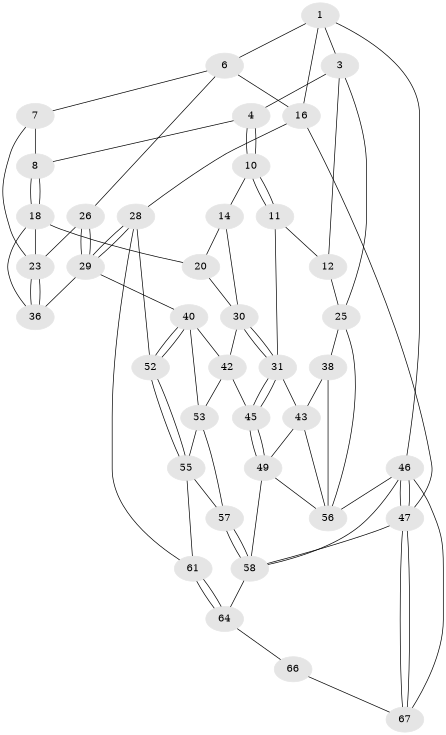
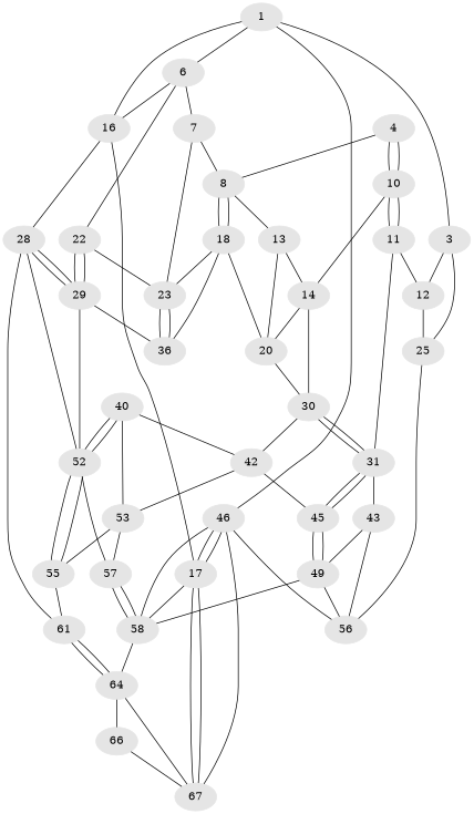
  graph {
    node [color=gray90 style=filled]
    1 [super="+2"]
    3
    6 [super="+17"]
    16 [super="+27"]
    46 [super="+69"]
    4 [super="+5"]
    12 [super="+26"]
    25
    7
-   22 [label=26]
+   22
    28 [super="+51"]
-   47 [super="+48"]
+   47 [super="+48" label=17]
    56 [super="+63"]
    58 [super="+59"]
    67 [super="+68"]
    8 [super="+9"]
    10
-   38 [super="+39"]
+   13
    18 [super="+19"]
    11 [super="+33"]
    14 [super="+15"]
    23 [super="+24"]
    29 [super="+37"]
    36
    20 [super="+21"]
    31 [super="+32"]
    30 [super="+34"]
    43 [super="+50"]
    45
    42 [super="+44"]
    52
    61
    40 [super="+41"]
    55 [super="+62"]
    64 [super="+65"]
    53 [super="+54"]
    49 [super="+60"]
    57
    66
    1 -- 3
    1 -- 6
    1 -- 16
    1 -- 46
-   3 -- 4
    3 -- 12
    3 -- 25
    6 -- 16
    6 -- 7
    6 -- 22
    16 -- 28
    16 -- 47
    46 -- 47
    46 -- 47
    46 -- 56
    46 -- 58
    46 -- 67
    4 -- 8
    4 -- 10
    4 -- 10
    12 -- 25
    25 -- 56
-   25 -- 38
    7 -- 8
    7 -- 23
    22 -- 23
    22 -- 29
    22 -- 29
    28 -- 29
    28 -- 29
    28 -- 52
    28 -- 61
    47 -- 58
    47 -- 67
    47 -- 67
    58 -- 64
+   8 -- 13
    8 -- 18
    8 -- 18
    10 -- 11
    10 -- 11
    10 -- 14
-   38 -- 56
-   38 -- 43
+   13 -- 14
+   13 -- 20
    18 -- 23
    18 -- 36
    18 -- 20
    11 -- 12
    11 -- 31
    14 -- 20
    14 -- 30
    23 -- 36
    23 -- 36
    29 -- 36
-   29 -- 40
+   29 -- 52
    20 -- 30
    31 -- 43
    31 -- 45
    31 -- 45
    30 -- 31
    30 -- 31
    30 -- 42
    43 -- 56
    43 -- 49
    45 -- 49
    45 -- 49
    42 -- 45
    42 -- 53
    52 -- 55
    52 -- 55
    61 -- 64
    61 -- 64
    40 -- 42
    40 -- 52
    40 -- 52
    40 -- 53
    55 -- 61
-   55 -- 57
+   52 -- 57
+   64 -- 67
    64 -- 66
    53 -- 55
    53 -- 57
    49 -- 56
    49 -- 58
    57 -- 58
    57 -- 58
    66 -- 67
  }
